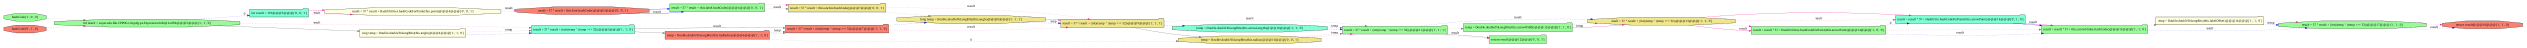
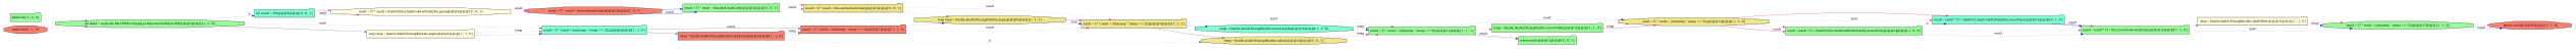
  digraph {
    fontname="PT Serif"
    rankdir=LR
    node [fillcolor=palegreen fontname="PT Serif" shape=folder style=filled]
    edge [color=deeppink fontname="PT Serif" style=dotted]
    n1 [fillcolor=aquamarine label="result = result * 37 + HashUtils.hashCodeForPaint(this.arrowPaint)@@@14@@@['0', '1', '0']"]
    n2 [label="result = result * 37 + this.arrowStroke.hashCode()@@@15@@@['1', '1', '0']"]
    n3 [fillcolor=lightyellow label="temp = Double.doubleToLongBits(this.labelOffset)@@@16@@@['1', '1', '0']"]
    n4 [label="result = 37 * result + (int)(temp ^ (temp >>> 32))@@@17@@@['1', '1', '0']" shape=octagon]
    n5 [fillcolor=salmon label="return result@@@18@@@['1', '1', '0']" shape=octagon]
    n6 [label="result = 37 * result + this.label.hashCode()@@@6@@@['0', '0', '1']"]
    n7 [fillcolor=khaki label="result = 37 * result + this.anchor.hashCode()@@@7@@@['0', '0', '1']"]
    n8 [fillcolor=khaki label="result = 37 * result + (int)(temp ^ (temp >>> 32))@@@9@@@['1', '1', '1']"]
    n9 [fillcolor=khaki label="long temp = Double.doubleToLongBits(this.angle)@@@8@@@['1', '1', '1']" shape=octagon]
    n10 [fillcolor=salmon label="result = 37 * result + (int)(temp ^ (temp >>> 32))@@@7@@@['1', '1', '0']"]
    n11 [fillcolor=aquamarine label="temp = Double.doubleToLongBits(this.arrowLength)@@@10@@@['1', '1', '0']" shape=octagon]
    n12 [fillcolor=khaki label="temp = Double.doubleToLongBits(this.radius)@@@10@@@['0', '0', '1']" shape=octagon]
    n13 [label="result = 37 * result + (int)(temp ^ (temp >>> 32))@@@11@@@['1', '1', '1']"]
    n14 [fillcolor=aquamarine label="int result = 193@@@3@@@['0', '0', '1']"]
    n15 [fillcolor=lightyellow label="result = 37 * result + HashUtilities.hashCodeForPaint(this.paint)@@@4@@@['0', '0', '1']" shape=octagon]
    n16 [label="int result = super.edu.fdu.CPPDG.tinypdg.pe.ExpressionInfo@1ecfbb@@@3@@@['1', '1', '0']" shape=octagon]
    n17 [fillcolor=aquamarine label="result = 37 * result + (int)(temp ^ (temp >>> 32))@@@5@@@['1', '1', '0']"]
    n18 [fillcolor=lightyellow label="long temp = Double.doubleToLongBits(this.angle)@@@4@@@['1', '1', '0']"]
    n19 [fillcolor=salmon label="temp = Double.doubleToLongBits(this.tipRadius)@@@6@@@['1', '1', '0']"]
    n20 [fillcolor=khaki label="result = 37 * result + (int)(temp ^ (temp >>> 32))@@@13@@@['1', '1', '0']" shape=octagon]
    n21 [label="temp = Double.doubleToLongBits(this.arrowWidth)@@@12@@@['1', '1', '0']"]
    n22 [label="return result@@@12@@@['0', '0', '1']"]
-   n23 [label="hashCode['1', '0', '0']" shape=octagon]
+   n23 [label="hashCode['1', '0', '0']"]
    n24 [fillcolor=salmon label="result = 37 * result + this.font.hashCode()@@@5@@@['0', '0', '1']" shape=octagon]
    n25 [label="result = result * 37 + HashUtilities.hashCodeForPaint(this.arrowPaint)@@@14@@@['1', '0', '0']"]
    n26 [fillcolor=salmon label="hashCode['0', '1', '0']" shape=octagon]
    n1 -> n2 [label=result style=solid]
    n1 -> n2 [color=blue style=solid]
    n2 -> n3 [color=gray40]
    n2 -> n4 [color=blue label=result]
    n3 -> n4 [color=blue label=temp]
    n3 -> n4
    n4 -> n5
    n4 -> n5 [color=blue label=result]
    n6 -> n7
    n6 -> n7 [color=gray40 label=result]
    n7 -> n8 [label=result]
    n7 -> n9 [color=gray40]
    n8 -> n11 [color=blue]
    n8 -> n12 [color=gray40 style=solid]
    n8 -> n13 [color=gray40 label=result]
    n9 -> n8 [color=blue label=temp]
    n9 -> n8 [style=solid]
    n10 -> n8 [label=result]
    n10 -> n9 [color=blue]
    n11 -> n13 [color=gray40 label=temp]
    n11 -> n13 [color=blue]
    n12 -> n13 [label=temp]
    n12 -> n13
    n13 -> n20 [color=blue label=result]
    n13 -> n21 [color=gray40]
    n13 -> n22 [color=gray40 label=result style=solid]
    n13 -> n22
    n14 -> n15 [style=solid]
    n14 -> n15 [label=result]
    n15 -> n24
    n15 -> n24 [label=result]
    n16 -> n14 [color=blue label=0]
    n16 -> n17 [label=result]
    n16 -> n18 [color=gray40 style=solid]
    n17 -> n10 [color=gray40 label=result style=solid]
    n17 -> n19 [color=gray40 style=solid]
    n18 -> n17 [color=blue]
    n18 -> n17 [color=gray40 label=temp]
    n19 -> n10 [color=gray40 label=temp]
    n19 -> n10 [color=gray40]
    n19 -> n12 [color=gray40 label=0]
    n20 -> n1 [style=solid]
    n20 -> n1 [label=result]
    n20 -> n25
    n20 -> n25 [label=result style=solid]
    n21 -> n20 [label=temp style=solid]
    n21 -> n20 [color=gray40]
    n23 -> n16 [color=gray40]
    n24 -> n6 [color=blue style=solid]
    n24 -> n6 [color=blue label=result style=solid]
    n25 -> n1 [color=blue label=0]
    n25 -> n2 [color=gray40]
    n25 -> n2 [color=blue label=result]
    n26 -> n16
  }
